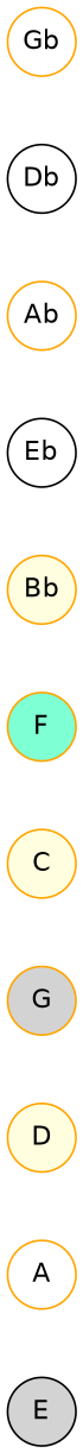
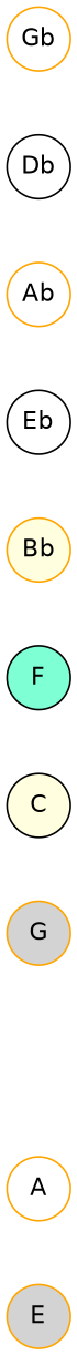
  graph {
    mindist=.1
    node [fillcolor=white fontname=Helvetica margin=0 shape=circle style=filled color=orange]
    edge [style=invis]
-   E [fillcolor=lightgrey color=""]
+   E [fillcolor=lightgrey]
    Gb
    Db [color=black]
    Ab
    Eb [color=""]
    Bb [fillcolor=lightyellow]
-   F [fillcolor=aquamarine]
-   C [fillcolor=lightyellow]
+   F [color=black fillcolor=aquamarine]
+   C [fillcolor=lightyellow color=""]
    G [fillcolor=lightgrey]
-   D [fillcolor=lightyellow]
    A
    subgraph sub_1 {
      E
      Gb
      Db
      Ab
      Eb
      Bb
      F
      C
      G
-     D
      A
    }
    Gb -- Db
    Db -- Ab
    Ab -- Eb
    Eb -- Bb
    Bb -- F
    F -- C
    C -- G
-   G -- D
-   D -- A
    A -- E
  }
